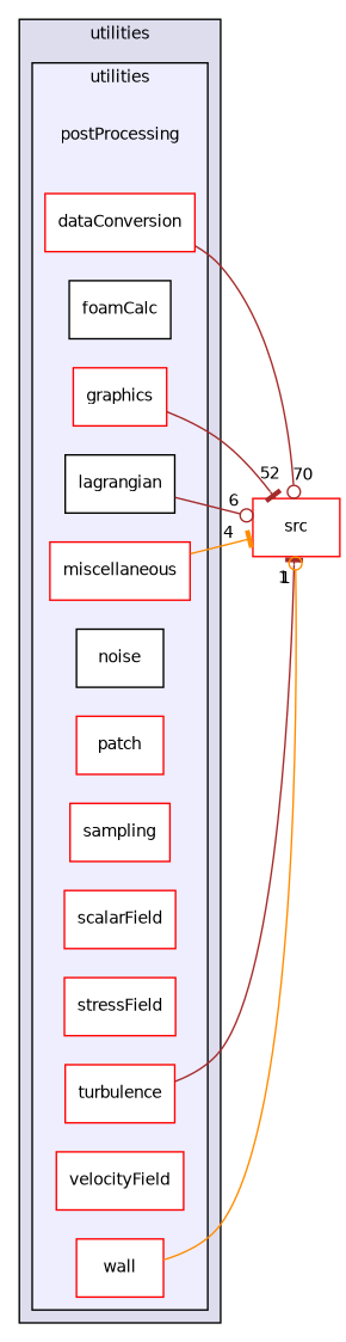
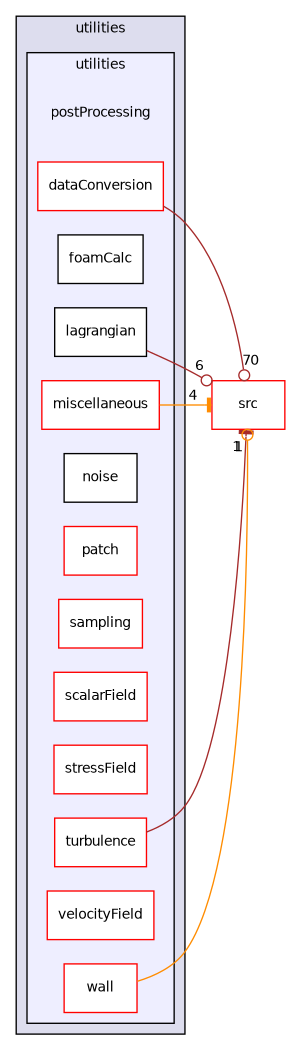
  digraph {
    compound=true
    rankdir=LR
    node [fontname=Helvetica fontsize=10 shape=box color=red fillcolor=white style=filled]
    edge [arrowhead=odot color=brown headlabel=1 labeldistance=1.5 labelfontname=Helvetica labelfontsize=10]
    n1 [label=postProcessing shape=plaintext color="" fillcolor="" style=""]
    n2 [label=dataConversion]
    n3 [color=black label=foamCalc]
-   n4 [label=graphics]
    n5 [color=black label=lagrangian]
    n6 [label=miscellaneous]
    n7 [color=black label=noise]
    n8 [label=patch]
    n9 [label=sampling]
    n10 [label=scalarField]
    n11 [label=stressField]
    n12 [label=turbulence]
    n13 [label=velocityField]
    n14 [label=wall]
    n15 [label=src fillcolor="" style=""]
    subgraph cluster_1 {
      bgcolor="#ddddee"
      fontname=Helvetica
      fontsize=10
      label=utilities
      pencolor=black
      subgraph cluster_2 {
        bgcolor="#eeeeff"
        fontname=Helvetica
        fontsize=10
        label=utilities
        pencolor=black
        n1
        n2
        n3
-       n4
        n5
        n6
        n7
        n8
        n9
        n10
        n11
        n12
        n13
        n14
      }
    }
    n2 -> n15 [headlabel=70]
-   n4 -> n15 [arrowhead=tee headlabel=52]
    n5 -> n15 [headlabel=6]
    n6 -> n15 [arrowhead=tee color=darkorange headlabel=4]
    n12 -> n15 [arrowhead=tee]
    n14 -> n15 [color=darkorange]
  }
